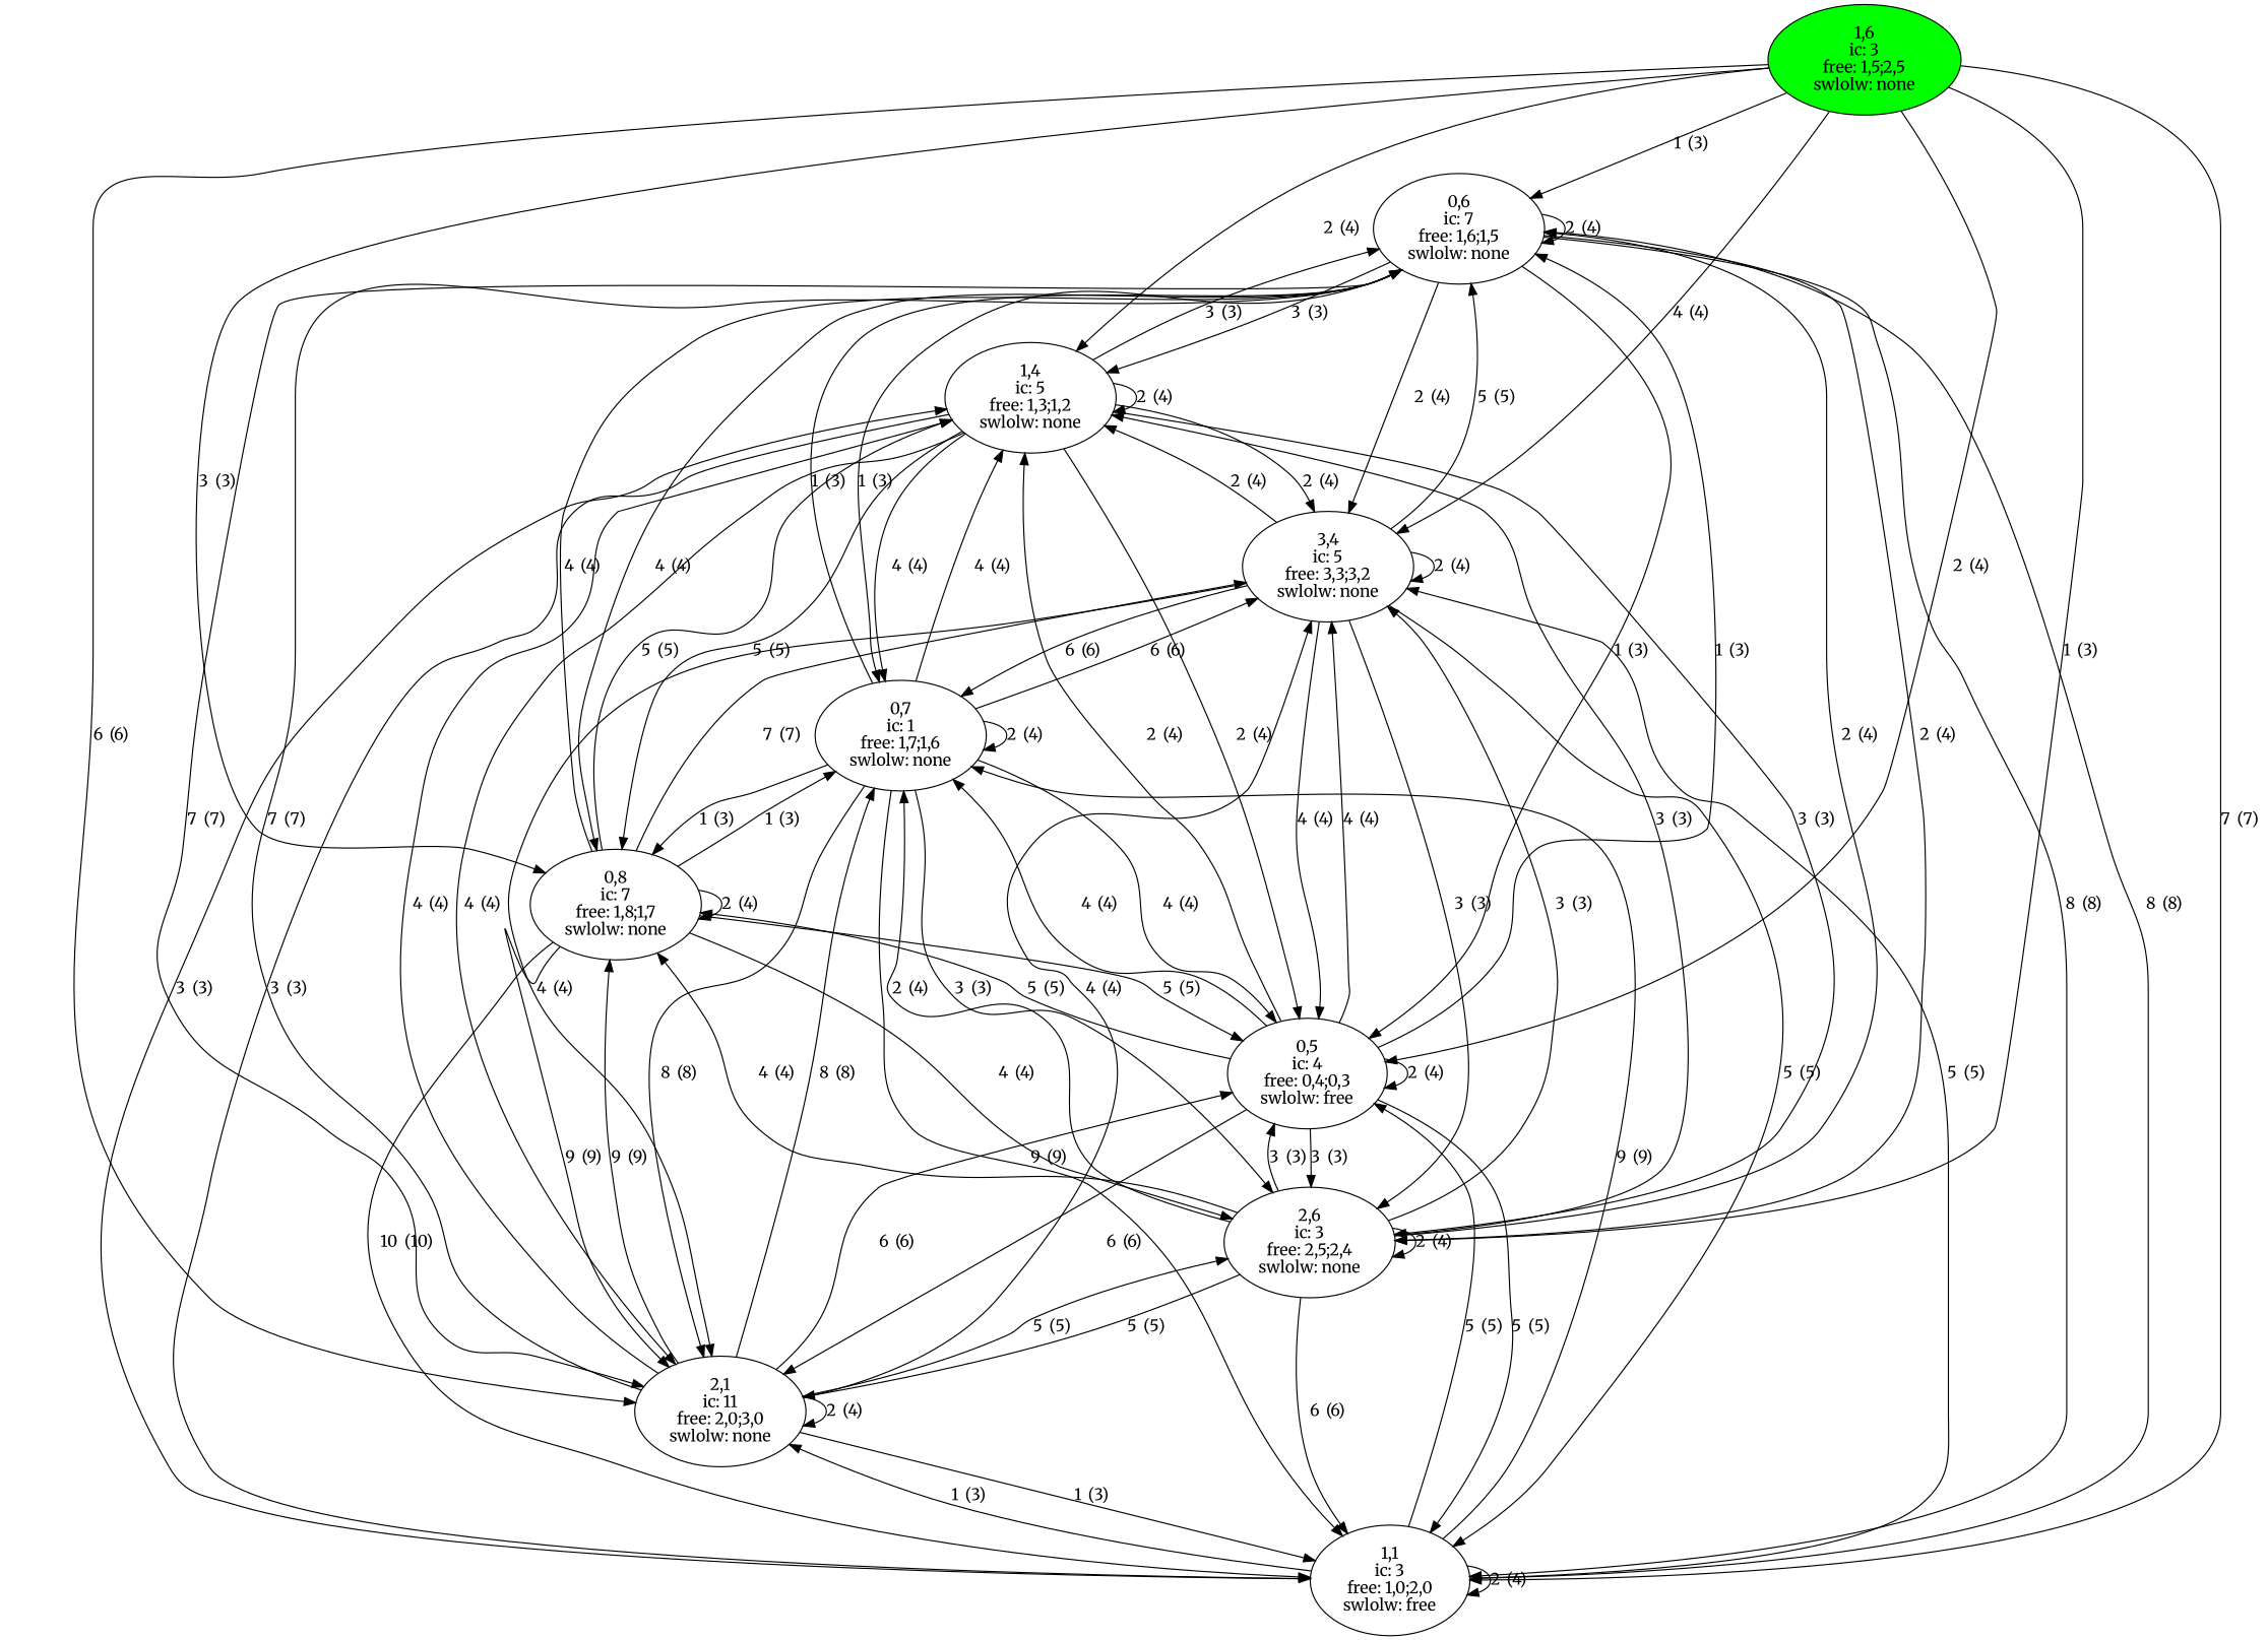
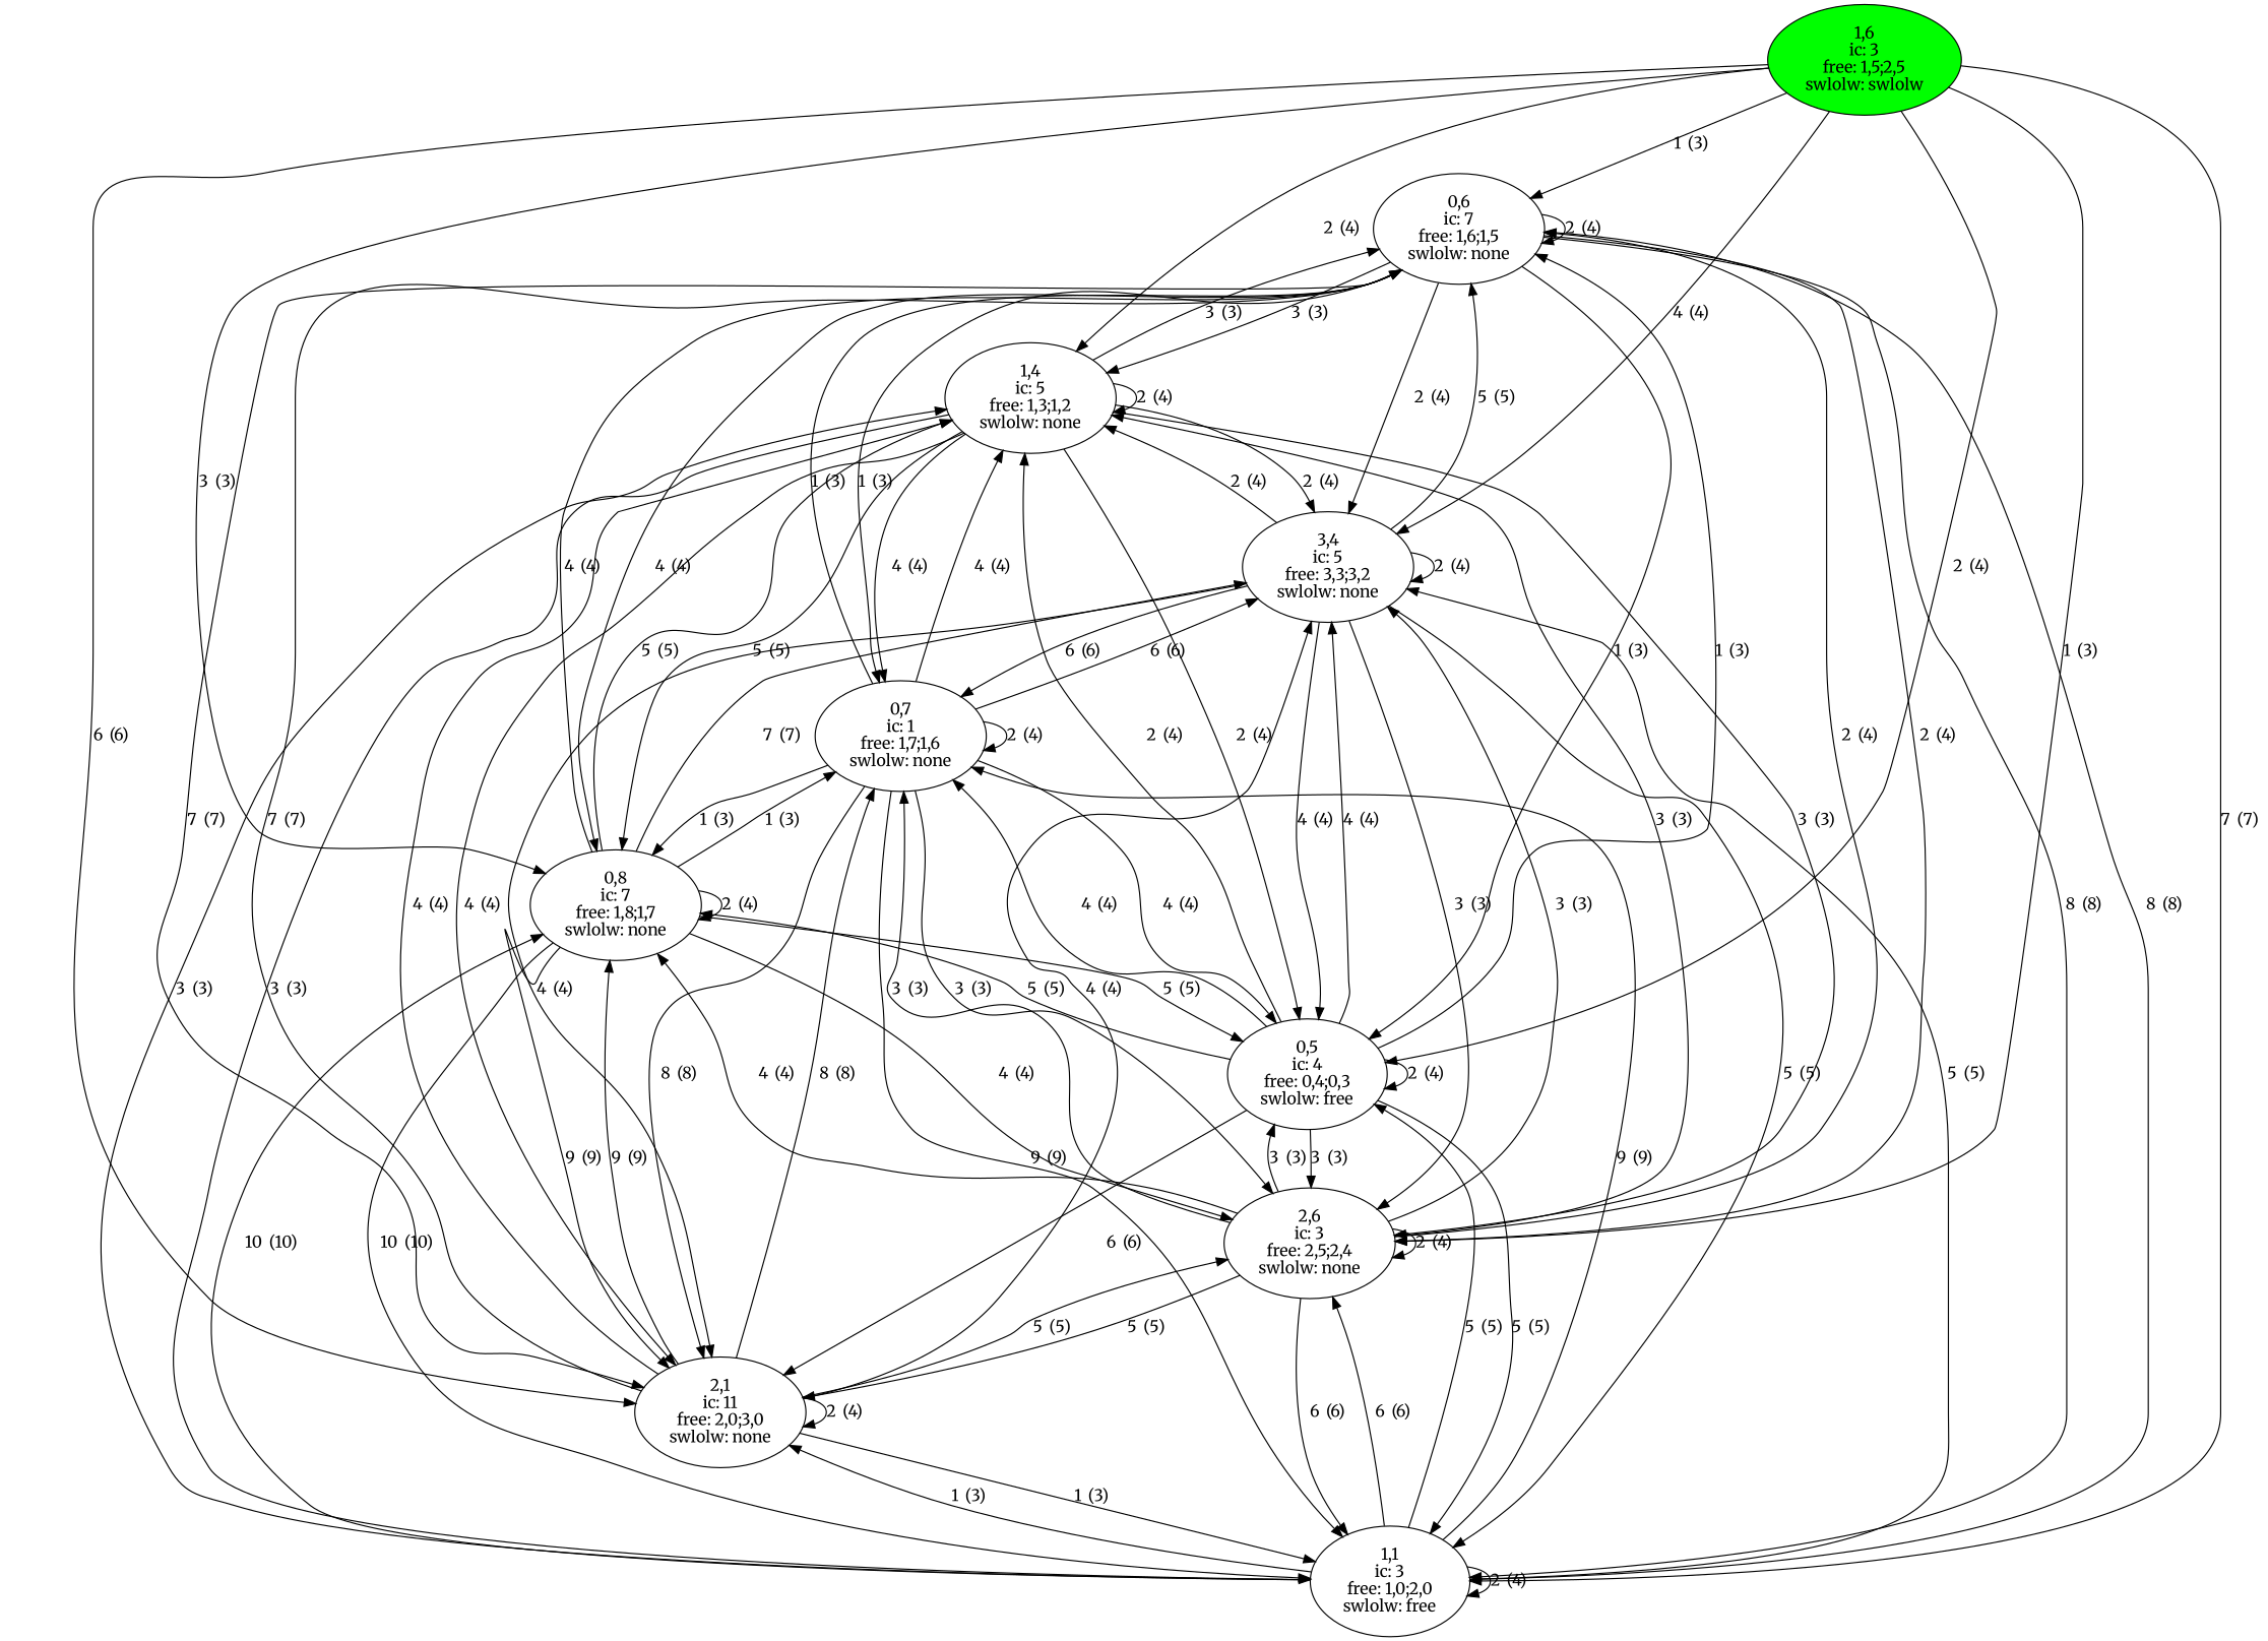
  digraph {
    compound=true
    fontname=Merriweather
    node [fontname=Merriweather]
    edge [fontname=Merriweather]
    n1 [label="0,6\nic: 7\nfree: 1,6;1,5\nswlolw: none"]
    n2 [label="1,4\nic: 5\nfree: 1,3;1,2\nswlolw: none"]
    n3 [label="1,1\nic: 3\nfree: 1,0;2,0\nswlolw: free"]
    n4 [label="2,1\nic: 11\nfree: 2,0;3,0\nswlolw: none"]
    n5 [label="2,6\nic: 3\nfree: 2,5;2,4\nswlolw: none"]
    n6 [label="0,5\nic: 4\nfree: 0,4;0,3\nswlolw: free"]
    n7 [label="0,7\nic: 1\nfree: 1,7;1,6\nswlolw: none"]
    n8 [label="0,8\nic: 7\nfree: 1,8;1,7\nswlolw: none"]
    n9 [label="3,4\nic: 5\nfree: 3,3;3,2\nswlolw: none"]
-   n10 [fillcolor=green label="1,6\nic: 3\nfree: 1,5;2,5\nswlolw: none" style=filled]
+   n10 [fillcolor=green label="1,6\nic: 3\nfree: 1,5;2,5\nswlolw: swlolw" style=filled]
    n1 -> n1 [label="2  (4) "]
    n1 -> n2 [label="3  (3) "]
    n1 -> n3 [label="8  (8) "]
    n1 -> n4 [label="7  (7) "]
    n1 -> n5 [label="2  (4) "]
    n1 -> n6 [label="1  (3) "]
    n1 -> n7 [label="1  (3) "]
    n1 -> n8 [label="4  (4) "]
    n1 -> n9 [label="2  (4) "]
    n2 -> n1 [label="3  (3) "]
    n2 -> n2 [label="2  (4) "]
    n2 -> n3 [label="3  (3) "]
    n2 -> n4 [label="4  (4) "]
    n2 -> n5 [label="3  (3) "]
    n2 -> n6 [label="2  (4) "]
    n2 -> n7 [label="4  (4) "]
    n2 -> n8 [label="5  (5) "]
    n2 -> n9 [label="2  (4) "]
    n3 -> n1 [label="8  (8) "]
    n3 -> n2 [label="3  (3) "]
    n3 -> n3 [label="2  (4) "]
    n3 -> n4 [label="1  (3) "]
+   n3 -> n5 [label="6  (6) "]
    n3 -> n6 [label="5  (5) "]
    n3 -> n7 [label="9  (9) "]
+   n3 -> n8 [label="10  (10) "]
    n3 -> n9 [label="5  (5) "]
    n4 -> n1 [label="7  (7) "]
    n4 -> n2 [label="4  (4) "]
    n4 -> n3 [label="1  (3) "]
    n4 -> n4 [label="2  (4) "]
    n4 -> n5 [label="5  (5) "]
-   n4 -> n6 [label="6  (6) "]
    n4 -> n7 [label="8  (8) "]
    n4 -> n8 [label="9  (9) "]
    n4 -> n9 [label="4  (4) "]
    n5 -> n1 [label="2  (4) "]
    n5 -> n2 [label="3  (3) "]
    n5 -> n3 [label="6  (6) "]
    n5 -> n4 [label="5  (5) "]
    n5 -> n5 [label="2  (4) "]
    n5 -> n6 [label="3  (3) "]
-   n5 -> n7 [label="2  (4) "]
+   n5 -> n7 [label="3  (3) "]
    n5 -> n8 [label="4  (4) "]
    n5 -> n9 [label="3  (3) "]
    n6 -> n1 [label="1  (3) "]
    n6 -> n2 [label="2  (4) "]
    n6 -> n3 [label="5  (5) "]
    n6 -> n4 [label="6  (6) "]
    n6 -> n5 [label="3  (3) "]
    n6 -> n6 [label="2  (4) "]
    n6 -> n7 [label="4  (4) "]
    n6 -> n8 [label="5  (5) "]
    n6 -> n9 [label="4  (4) "]
    n7 -> n1 [label="1  (3) "]
    n7 -> n2 [label="4  (4) "]
    n7 -> n3 [label="9  (9) "]
    n7 -> n4 [label="8  (8) "]
    n7 -> n5 [label="3  (3) "]
    n7 -> n6 [label="4  (4) "]
    n7 -> n7 [label="2  (4) "]
    n7 -> n8 [label="1  (3) "]
    n7 -> n9 [label="6  (6) "]
    n8 -> n1 [label="4  (4) "]
    n8 -> n2 [label="5  (5) "]
    n8 -> n3 [label="10  (10) "]
    n8 -> n4 [label="9  (9) "]
    n8 -> n5 [label="4  (4) "]
    n8 -> n6 [label="5  (5) "]
    n8 -> n7 [label="1  (3) "]
    n8 -> n8 [label="2  (4) "]
    n8 -> n9 [label="7  (7) "]
    n9 -> n1 [label="5  (5) "]
    n9 -> n2 [label="2  (4) "]
    n9 -> n3 [label="5  (5) "]
    n9 -> n4 [label="4  (4) "]
    n9 -> n5 [label="3  (3) "]
    n9 -> n6 [label="4  (4) "]
    n9 -> n7 [label="6  (6) "]
    n9 -> n9 [label="2  (4) "]
    n10 -> n1 [label="1  (3) "]
    n10 -> n2 [label="2  (4) "]
    n10 -> n3 [label="7  (7) "]
    n10 -> n4 [label="6  (6) "]
    n10 -> n5 [label="1  (3) "]
    n10 -> n6 [label="2  (4) "]
    n10 -> n8 [label="3  (3) "]
    n10 -> n9 [label="4  (4) "]
  }
